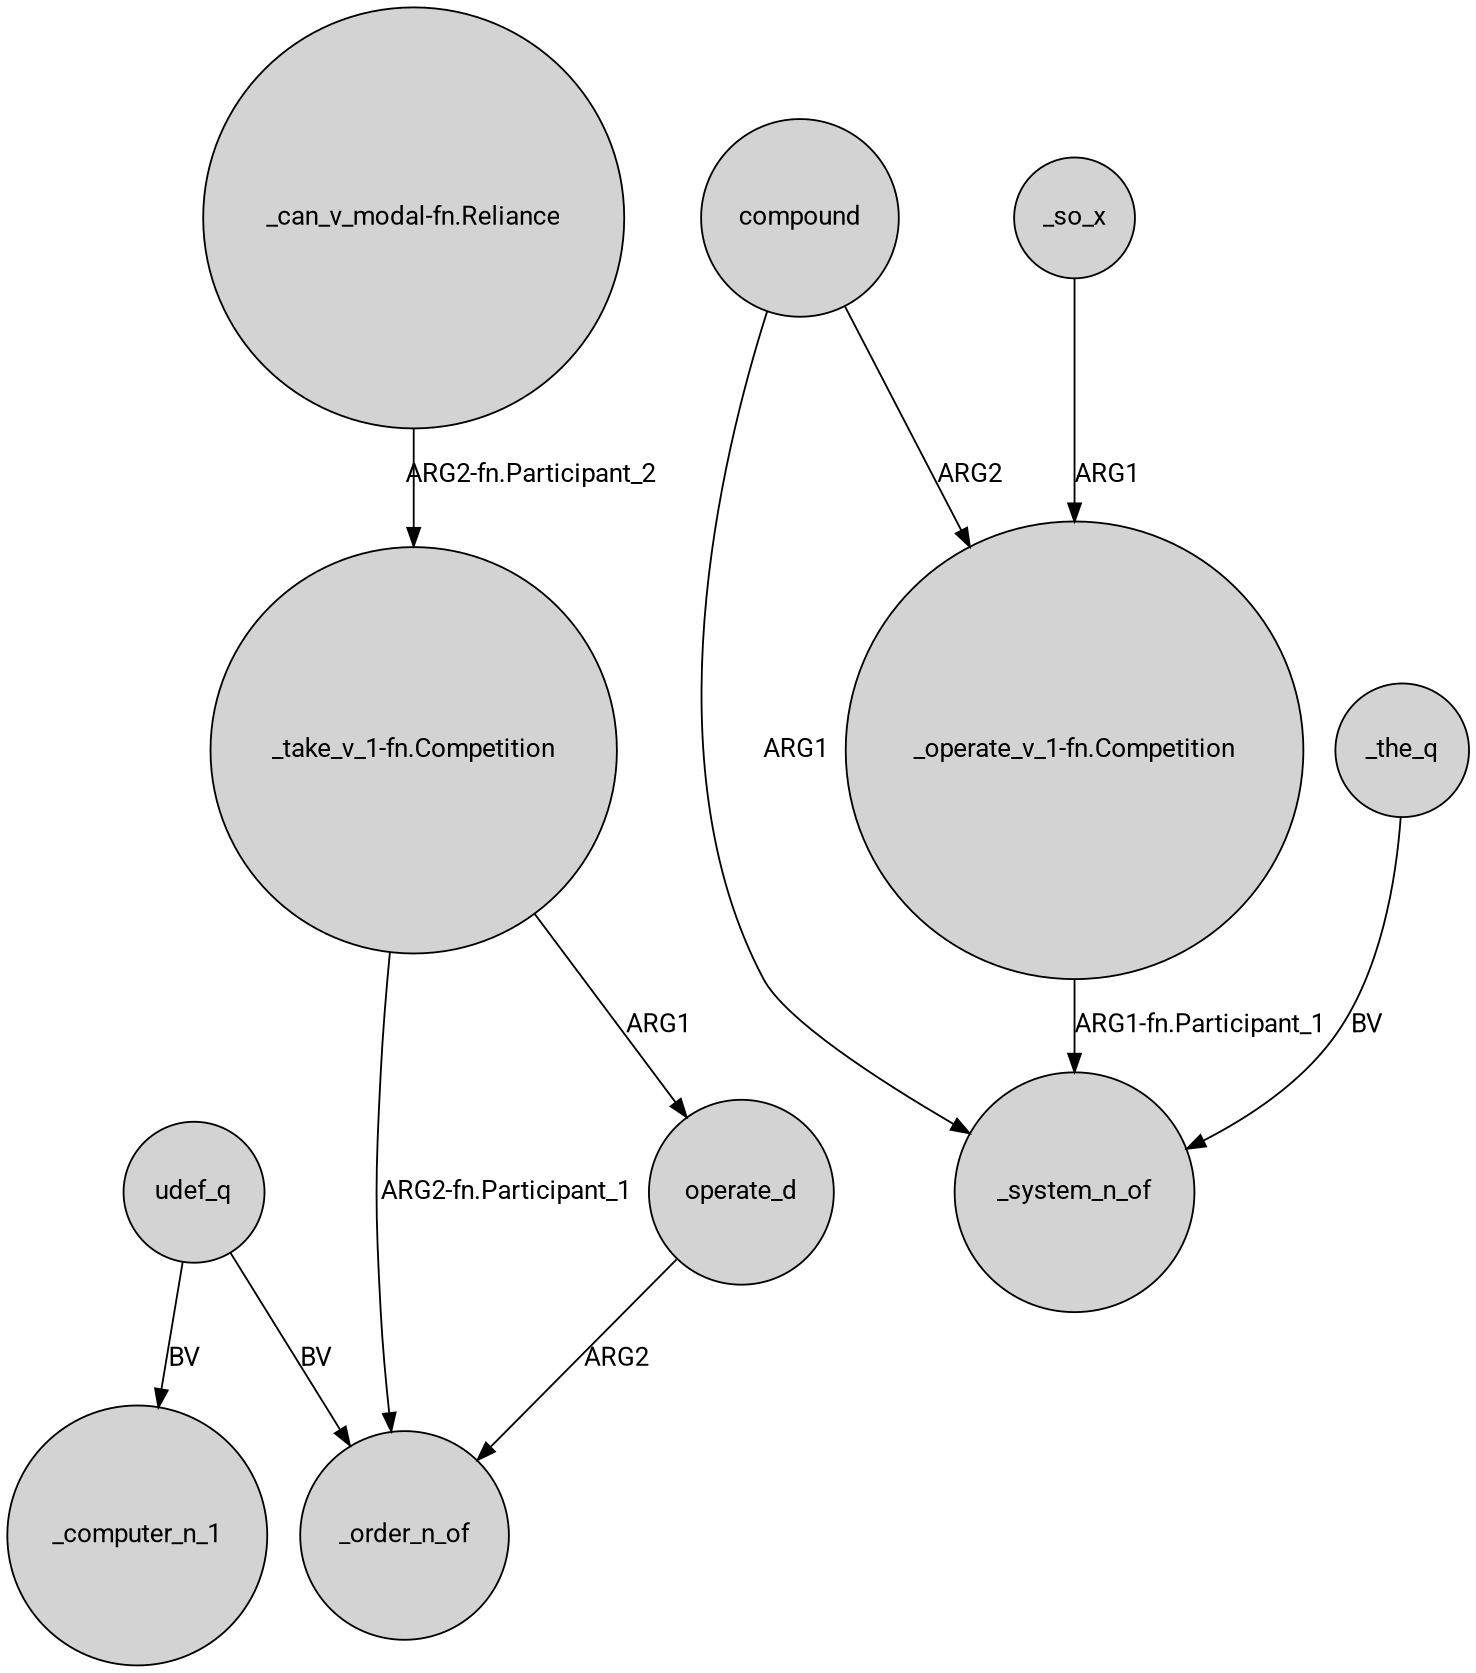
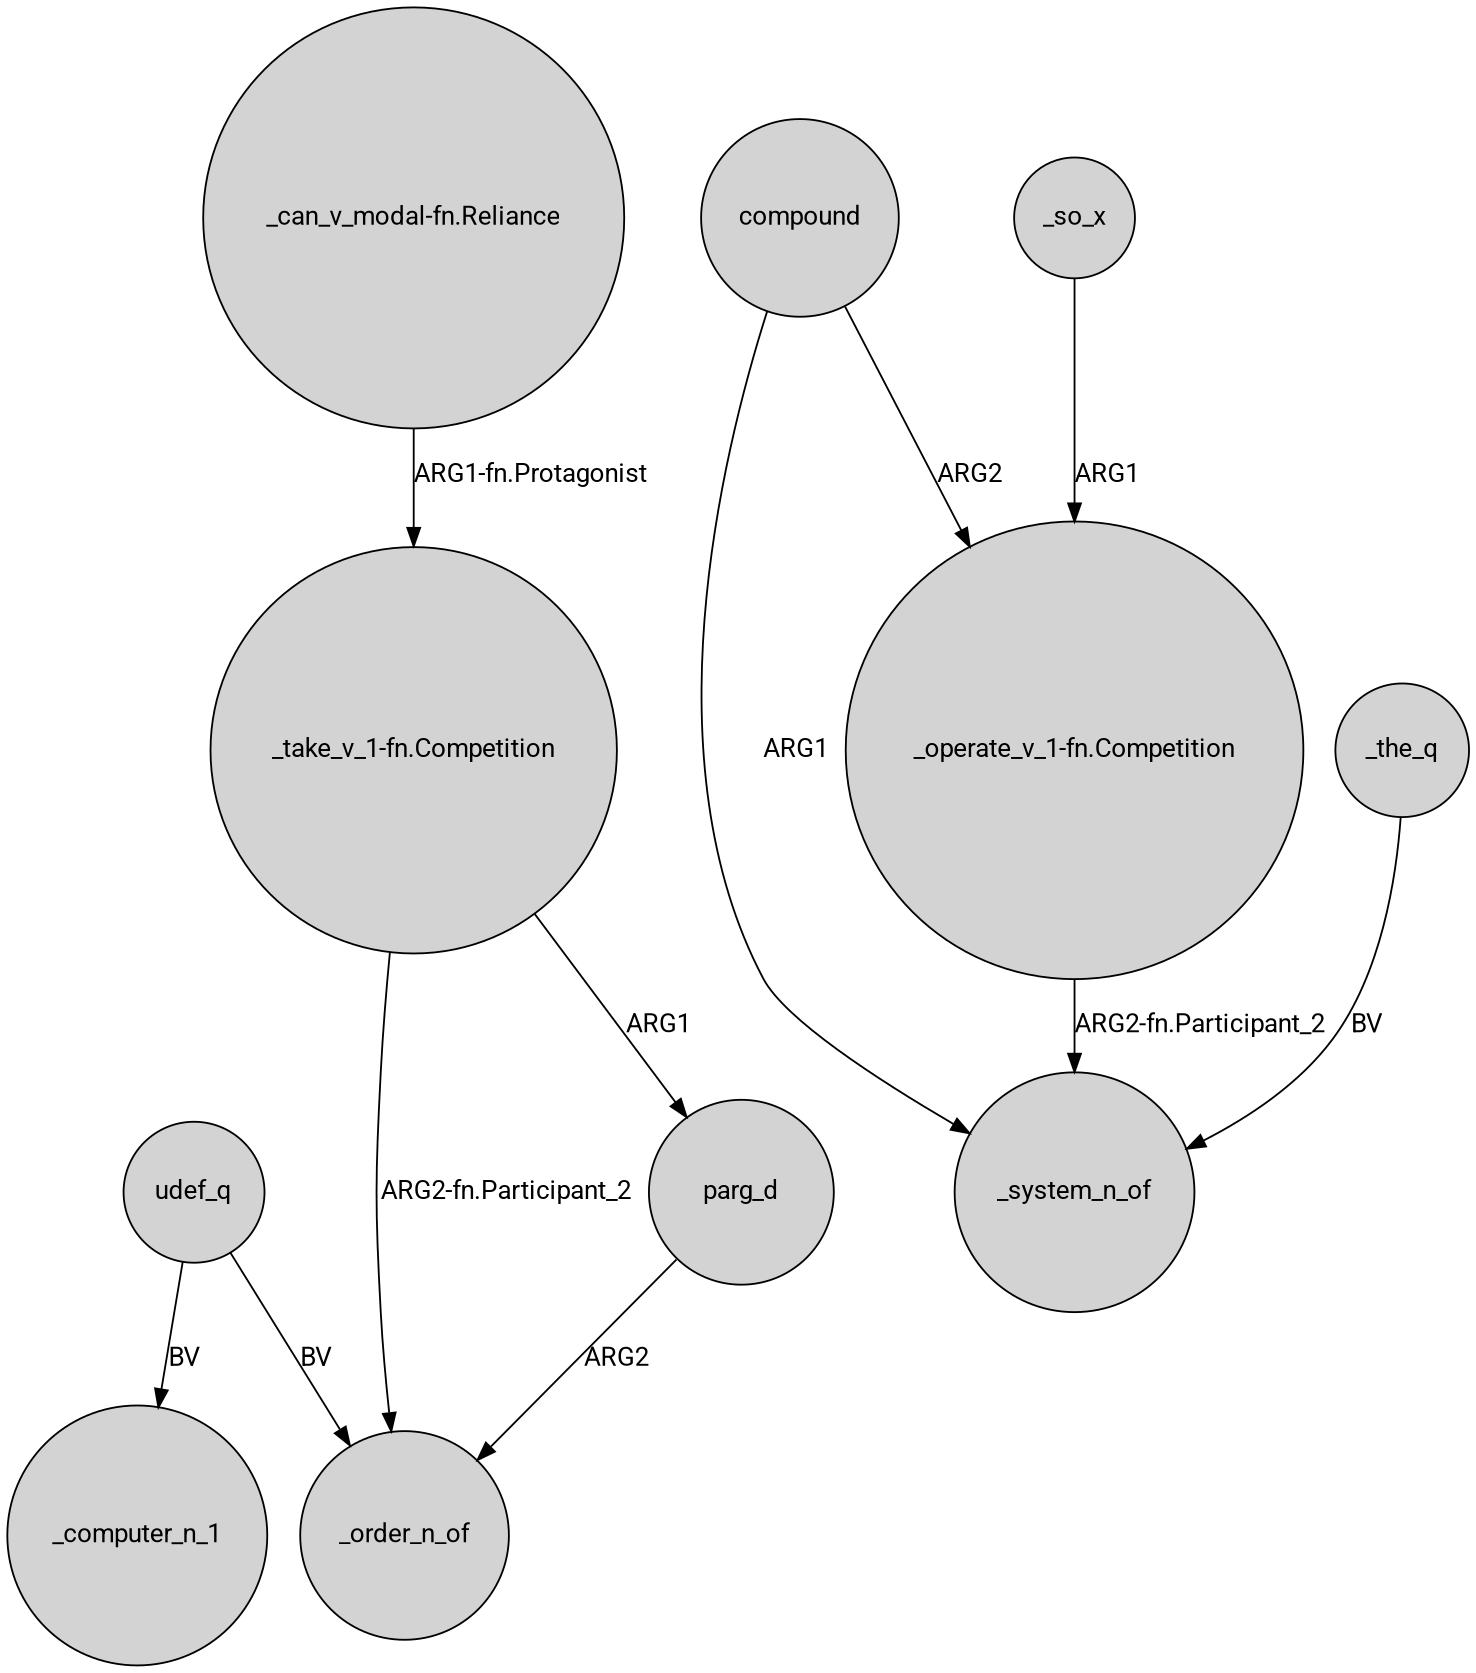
  digraph {
    fontname=Roboto
    node [fontname=Roboto shape=circle style=filled]
    edge [fontname=Roboto]
    udef_q
    _order_n_of
    _computer_n_1
    compound
    _system_n_of
    "_operate_v_1-fn.Competition"
    _so_x
    "_can_v_modal-fn.Reliance"
    "_take_v_1-fn.Competition"
-   parg_d [label=operate_d]
+   parg_d
    _the_q
    udef_q -> _order_n_of [label=BV]
    udef_q -> _computer_n_1 [label=BV]
    compound -> _system_n_of [label=ARG1]
    compound -> "_operate_v_1-fn.Competition" [label=ARG2]
-   "_operate_v_1-fn.Competition" -> _system_n_of [label="ARG1-fn.Participant_1"]
+   "_operate_v_1-fn.Competition" -> _system_n_of [label="ARG2-fn.Participant_2"]
    _so_x -> "_operate_v_1-fn.Competition" [label=ARG1]
-   "_can_v_modal-fn.Reliance" -> "_take_v_1-fn.Competition" [label="ARG2-fn.Participant_2"]
-   "_take_v_1-fn.Competition" -> _order_n_of [label="ARG2-fn.Participant_1"]
+   "_can_v_modal-fn.Reliance" -> "_take_v_1-fn.Competition" [label="ARG1-fn.Protagonist"]
+   "_take_v_1-fn.Competition" -> _order_n_of [label="ARG2-fn.Participant_2"]
    "_take_v_1-fn.Competition" -> parg_d [label=ARG1]
    parg_d -> _order_n_of [label=ARG2]
    _the_q -> _system_n_of [label=BV]
  }
